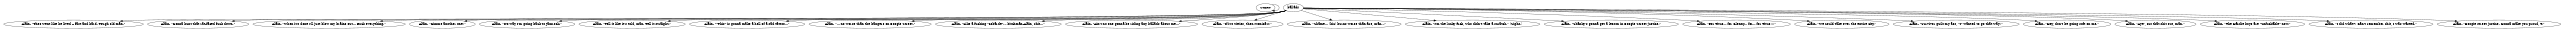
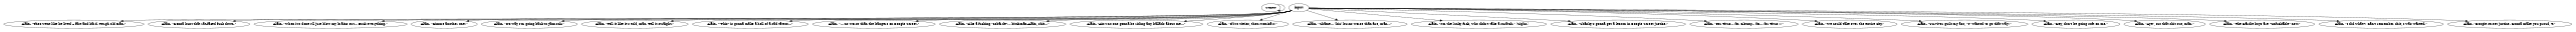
  digraph {
    n1 [label=START]
-   n2 [label=ballads]
+   n2 [label=input]
    n3 [label="Alain: \"Theo went like he lived -- fast and hard. Tough old man.\""]
    n4 [label="Alain: \"Gonna hunt that rat-faced fuck down.\""]
    n5 [label="Alain: \"When it's done I'll just blow my brains out... Fuck everything.\""]
    n6 [label="Alain: \"Gimme another one!\""]
    n7 [label="Alain: \"No way I'm going back to Jamrock.\""]
    n8 [label="Alain: \"Tell it like it's told, man. Tell it straight.\""]
    n9 [label="Alain: \"*This* is gonna make a hell of a sad tattoo...\""]
    n10 [label="Alain: \"... no worse than the bangers on Boogie Street.\""]
    n11 [label="Alain: \"Like a fucking *cobarde*... bitchman-Alain, shit...\""]
    n12 [label="Alain: \"Ain't no one gonna be riding any ballads about me...\""]
    n13 [label="Alain: \"If it's titties, then Monica's!\""]
    n14 [label="Alain: \"Shame... (hic) burns worse than fire, man...\""]
    n15 [label="Alain: \"I'm the lucky fuck, who didn't take a scratch.\" (Sighs.)"]
    n16 [label="Alain: \"Shanky's gonna get a lesson in Boogie Street justice.\""]
    n17 [label="Alain: \"For Titus... for Glenny... for... for Titus!!!\""]
    n18 [label="Alain: \"We could take over the entire city.\""]
    n19 [label="Alain: \"Survivor guilt my ass, *I* wanted to go that way!\""]
    n20 [label="Alain: \"Hey, don't be going soft on me.\""]
    n21 [label="Alain: \"Aye', cut that shit out, man.\""]
    n22 [label="Alain: \"The Hardie boys are *unfuckable* now.\""]
    n23 [label="Alain: \"I did what?! Can't remember shit, I was wasted.\""]
    n24 [label="Alain: \"Boogie street justice. Gonna make you proud, T.\""]
    n1 -> n1
    n2 -> n3
    n2 -> n4
    n2 -> n5
    n2 -> n6
    n2 -> n7
    n2 -> n8
    n2 -> n9
    n2 -> n10
    n2 -> n11
    n2 -> n12
    n2 -> n13
    n2 -> n14
    n2 -> n15
    n2 -> n16
    n2 -> n17
    n2 -> n18
    n2 -> n19
    n2 -> n20
    n2 -> n21
    n2 -> n22
    n2 -> n23
    n2 -> n24
  }
